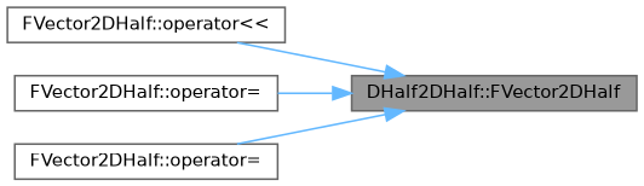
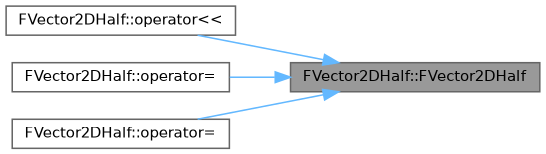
  digraph {
    rankdir=RL
    node [color=grey40 fillcolor=white fontname=Helvetica fontsize=10 shape=box style=filled]
    edge [color=steelblue1 dir=back fontname=Helvetica fontsize=10 labelfontname=Helvetica labelfontsize=10 style=solid]
-   n1 [color=gray40 fillcolor=grey60 fontcolor=black height=0.2 label="DHalf2DHalf::FVector2DHalf" width=0.4]
+   n1 [color=gray40 fillcolor=grey60 fontcolor=black height=0.2 label="FVector2DHalf::FVector2DHalf" width=0.4]
    n2 [height=0.2 label="FVector2DHalf::operator\<\<" width=0.4]
    n3 [height=0.2 label="FVector2DHalf::operator=" width=0.4]
    n4 [height=0.2 label="FVector2DHalf::operator=" width=0.4]
    n1 -> n2
    n1 -> n3
    n1 -> n4
  }
